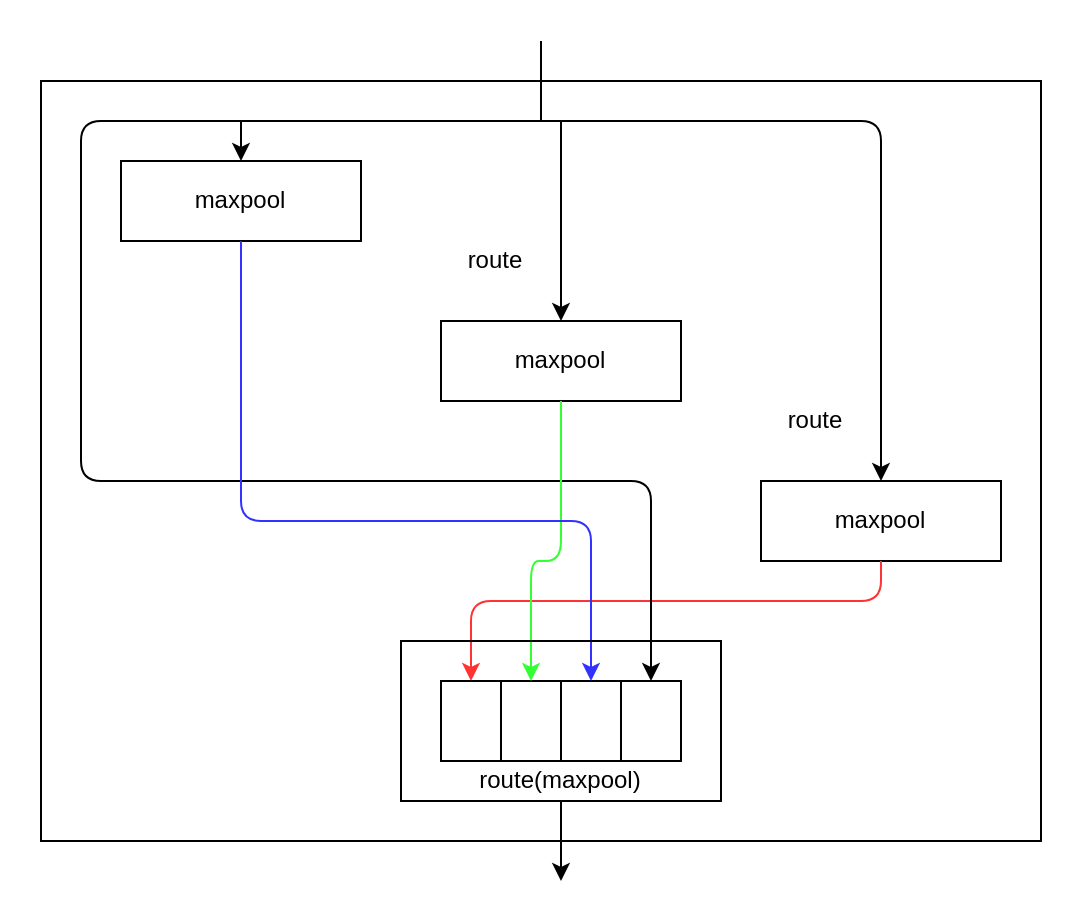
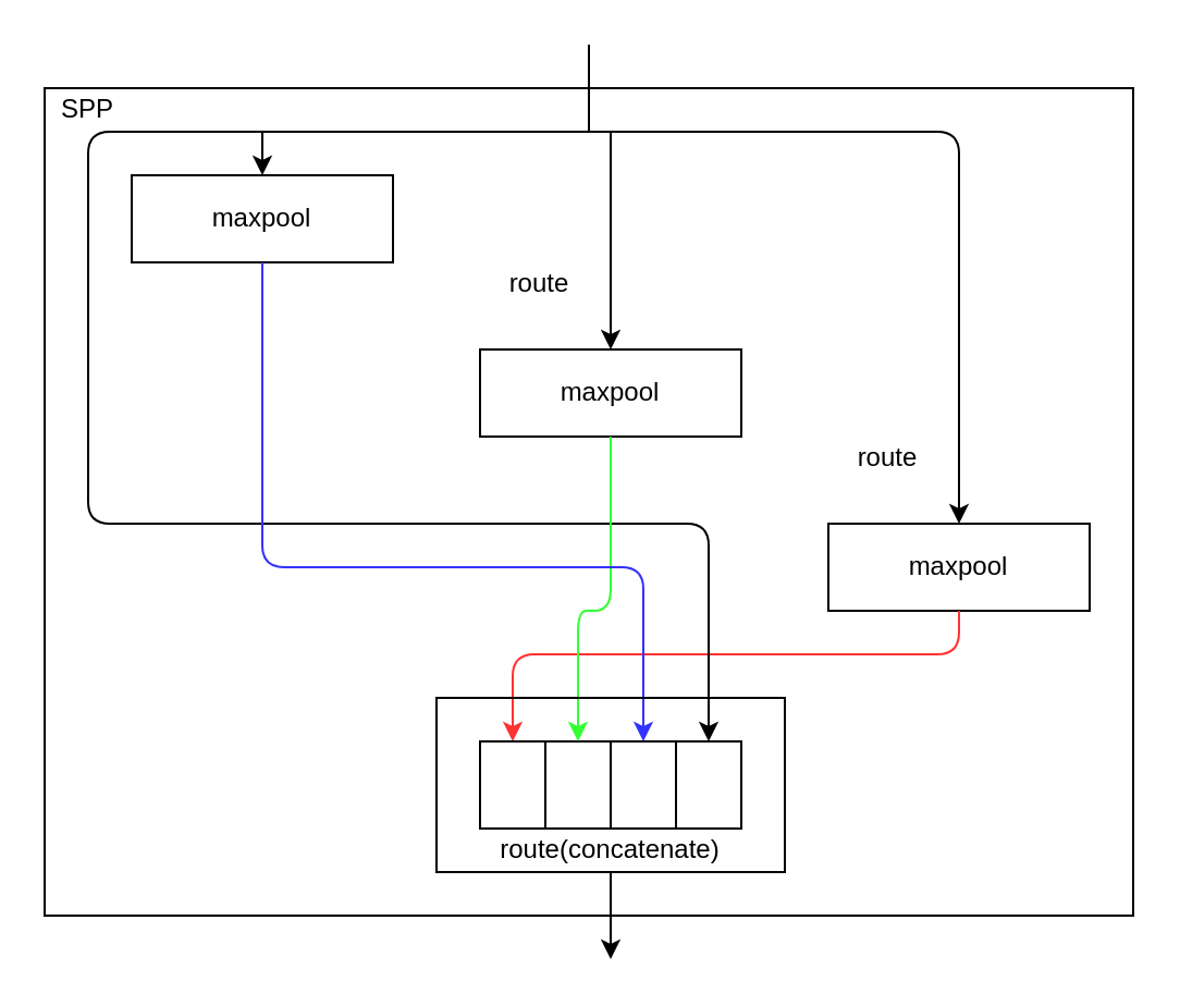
  <mxCell id="0" />
  <mxCell id="1" parent="0" />
  <mxCell id="2" value="" style="rounded=0;whiteSpace=wrap;html=1;fillColor=none;" vertex="1" parent="1"><mxGeometry x="20" y="40" width="500" height="380" as="geometry" /></mxCell>
  <mxCell id="3" value="maxpool" style="rounded=0;whiteSpace=wrap;html=1;fillColor=none;" vertex="1" parent="1"><mxGeometry x="60" y="80" width="120" height="40" as="geometry" /></mxCell>
  <mxCell id="4" value="" style="endArrow=classic;html=1;entryX=0.5;entryY=0;entryDx=0;entryDy=0;rounded=0;" edge="1" parent="1" target="3"><mxGeometry width="50" height="50" relative="1" as="geometry"><mxPoint x="270" y="20" as="sourcePoint" /><mxPoint x="240" y="220" as="targetPoint" /><Array as="points"><mxPoint x="270" y="60" /><mxPoint x="120" y="60" /></Array></mxGeometry></mxCell>
  <mxCell id="5" value="" style="endArrow=classic;html=1;entryX=0.5;entryY=0;entryDx=0;entryDy=0;rounded=0;" edge="1" parent="1" target="6"><mxGeometry width="50" height="50" relative="1" as="geometry"><mxPoint x="120" y="60" as="sourcePoint" /><mxPoint x="260" y="60" as="targetPoint" /><Array as="points"><mxPoint x="280" y="60" /></Array></mxGeometry></mxCell>
  <mxCell id="6" value="maxpool" style="rounded=0;whiteSpace=wrap;html=1;fillColor=none;" vertex="1" parent="1"><mxGeometry x="220" y="160" width="120" height="40" as="geometry" /></mxCell>
  <mxCell id="7" value="route" style="text;html=1;strokeColor=none;fillColor=none;align=center;verticalAlign=middle;whiteSpace=wrap;rounded=0;" vertex="1" parent="1"><mxGeometry x="230" y="120" width="35" height="20" as="geometry" /></mxCell>
  <mxCell id="8" value="maxpool" style="rounded=0;whiteSpace=wrap;html=1;fillColor=none;" vertex="1" parent="1"><mxGeometry x="380" y="240" width="120" height="40" as="geometry" /></mxCell>
  <mxCell id="9" value="route" style="text;html=1;strokeColor=none;fillColor=none;align=center;verticalAlign=middle;whiteSpace=wrap;rounded=0;" vertex="1" parent="1"><mxGeometry x="390" y="200" width="35" height="20" as="geometry" /></mxCell>
  <mxCell id="10" value="" style="endArrow=classic;html=1;entryX=0.5;entryY=0;entryDx=0;entryDy=0;" edge="1" parent="1" target="8"><mxGeometry width="50" height="50" relative="1" as="geometry"><mxPoint x="120" y="60" as="sourcePoint" /><mxPoint x="460" y="160" as="targetPoint" /><Array as="points"><mxPoint x="440" y="60" /></Array></mxGeometry></mxCell>
  <mxCell id="11" value="" style="endArrow=classic;html=1;exitX=0.5;exitY=1;exitDx=0;exitDy=0;entryX=0.5;entryY=0;entryDx=0;entryDy=0;fillColor=#e51400;strokeColor=#FF3333;" edge="1" parent="1" source="8" target="15"><mxGeometry width="50" height="50" relative="1" as="geometry"><mxPoint x="190" y="320" as="sourcePoint" /><mxPoint x="180" y="320" as="targetPoint" /><Array as="points"><mxPoint x="440" y="300" /><mxPoint x="235" y="300" /></Array></mxGeometry></mxCell>
  <mxCell id="12" value="" style="rounded=0;whiteSpace=wrap;html=1;fillColor=none;" vertex="1" parent="1"><mxGeometry x="250" y="340" width="30" height="40" as="geometry" /></mxCell>
  <mxCell id="13" value="" style="rounded=0;whiteSpace=wrap;html=1;fillColor=none;" vertex="1" parent="1"><mxGeometry x="280" y="340" width="30" height="40" as="geometry" /></mxCell>
  <mxCell id="14" value="" style="rounded=0;whiteSpace=wrap;html=1;fillColor=none;" vertex="1" parent="1"><mxGeometry x="310" y="340" width="30" height="40" as="geometry" /></mxCell>
  <mxCell id="15" value="" style="rounded=0;whiteSpace=wrap;html=1;fillColor=none;" vertex="1" parent="1"><mxGeometry x="220" y="340" width="30" height="40" as="geometry" /></mxCell>
  <mxCell id="16" value="" style="endArrow=classic;html=1;entryX=0.5;entryY=0;entryDx=0;entryDy=0;" edge="1" parent="1" target="14"><mxGeometry width="50" height="50" relative="1" as="geometry"><mxPoint x="120" y="60" as="sourcePoint" /><mxPoint x="350" y="320" as="targetPoint" /><Array as="points"><mxPoint x="40" y="60" /><mxPoint x="40" y="240" /><mxPoint x="325" y="240" /></Array></mxGeometry></mxCell>
  <mxCell id="17" value="" style="endArrow=classic;html=1;exitX=0.5;exitY=1;exitDx=0;exitDy=0;entryX=0.5;entryY=0;entryDx=0;entryDy=0;strokeColor=#33FF33;" edge="1" parent="1" source="6" target="12"><mxGeometry width="50" height="50" relative="1" as="geometry"><mxPoint x="190" y="270" as="sourcePoint" /><mxPoint x="240" y="220" as="targetPoint" /><Array as="points"><mxPoint x="280" y="280" /><mxPoint x="265" y="280" /></Array></mxGeometry></mxCell>
  <mxCell id="18" value="" style="endArrow=classic;html=1;exitX=0.5;exitY=1;exitDx=0;exitDy=0;entryX=0.5;entryY=0;entryDx=0;entryDy=0;strokeColor=#3333FF;" edge="1" parent="1" source="3" target="13"><mxGeometry width="50" height="50" relative="1" as="geometry"><mxPoint x="125" y="150" as="sourcePoint" /><mxPoint x="110" y="300" as="targetPoint" /><Array as="points"><mxPoint x="120" y="260" /><mxPoint x="295" y="260" /></Array></mxGeometry></mxCell>
  <mxCell id="19" value="" style="rounded=0;whiteSpace=wrap;html=1;fillColor=none;" vertex="1" parent="1"><mxGeometry x="200" y="320" width="160" height="80" as="geometry" /></mxCell>
- <mxCell id="20" value="route(maxpool)" style="text;html=1;strokeColor=none;fillColor=none;align=center;verticalAlign=middle;whiteSpace=wrap;rounded=0;" vertex="1" parent="1"><mxGeometry x="225" y="380" width="110" height="20" as="geometry" /></mxCell>
+ <mxCell id="20" value="route(concatenate)" style="text;html=1;strokeColor=none;fillColor=none;align=center;verticalAlign=middle;whiteSpace=wrap;rounded=0;" vertex="1" parent="1"><mxGeometry x="225" y="380" width="110" height="20" as="geometry" /></mxCell>
  <mxCell id="21" value="" style="endArrow=classic;html=1;exitX=0.5;exitY=1;exitDx=0;exitDy=0;" edge="1" parent="1" source="20"><mxGeometry width="50" height="50" relative="1" as="geometry"><mxPoint x="190" y="270" as="sourcePoint" /><mxPoint x="280" y="440" as="targetPoint" /></mxGeometry></mxCell>
+ <mxCell id="22" value="SPP" style="text;html=1;strokeColor=none;fillColor=none;align=center;verticalAlign=middle;whiteSpace=wrap;rounded=0;" vertex="1" parent="1"><mxGeometry x="20" y="40" width="40" height="20" as="geometry" /></mxCell>
